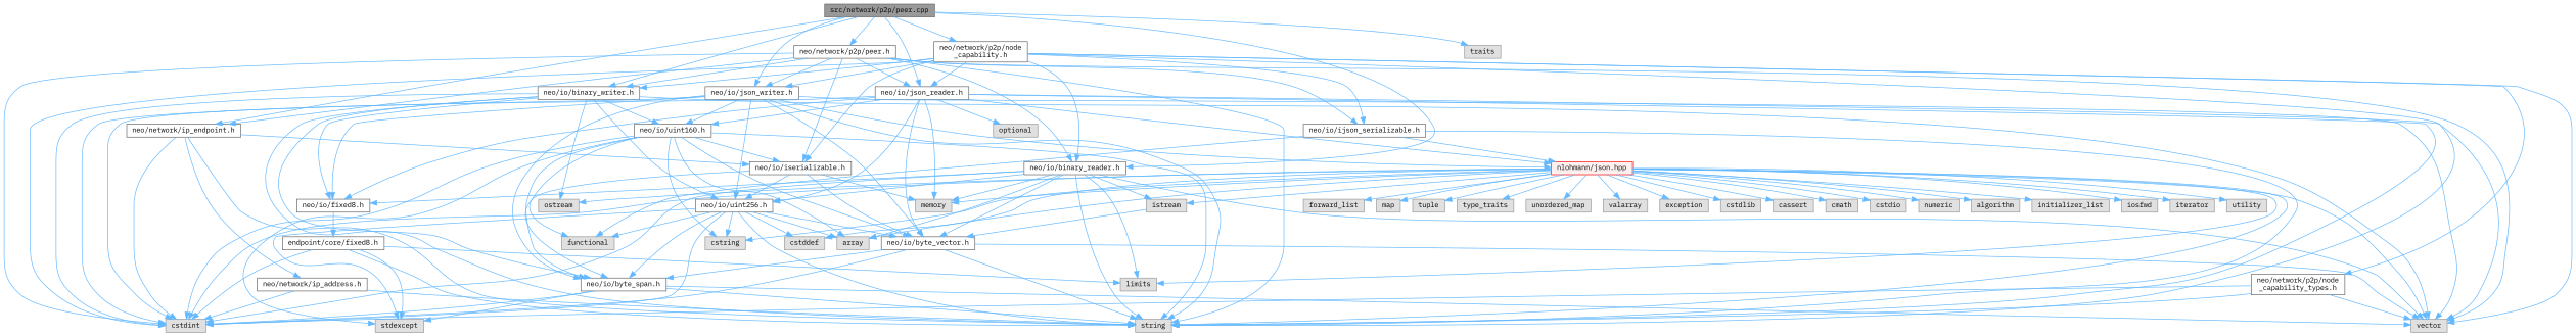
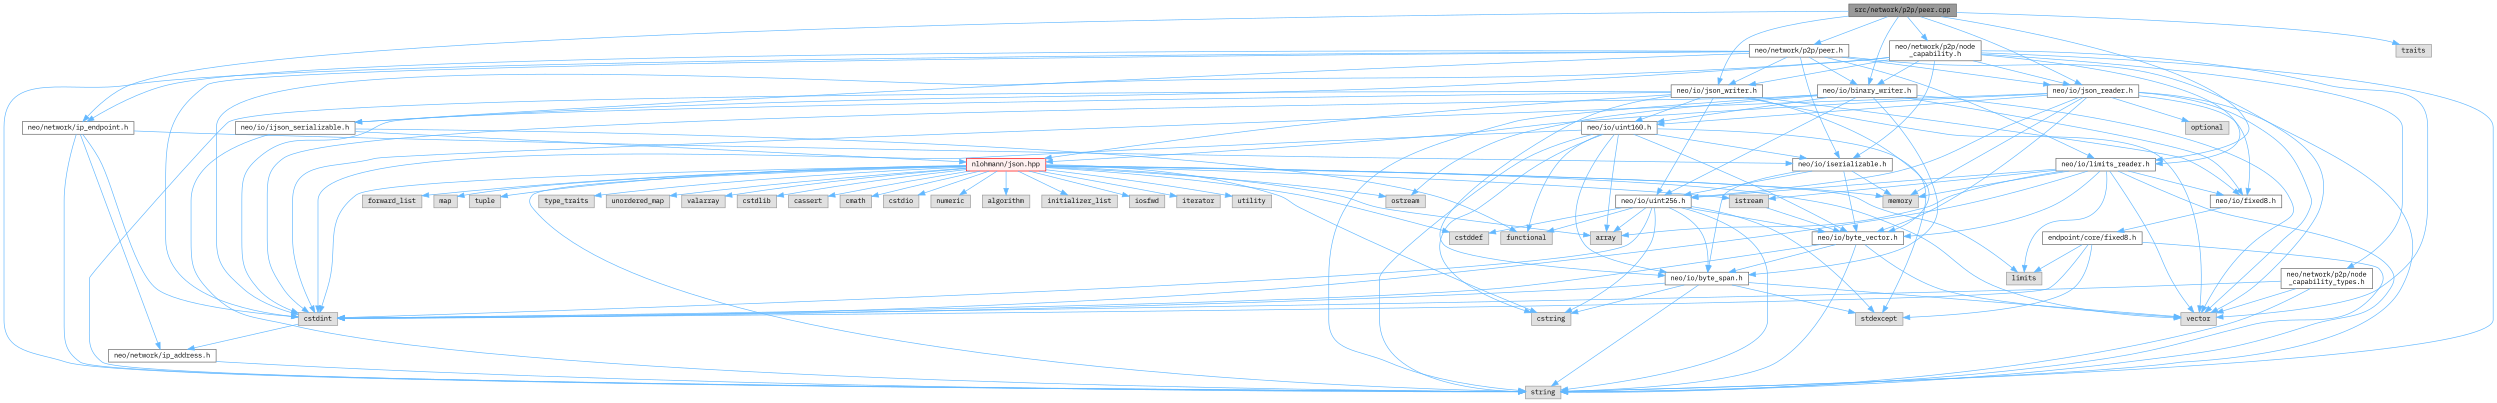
  digraph {
    fontname="IBM Plex Mono"
    node [color=grey60 fillcolor="#E0E0E0" fontname="IBM Plex Mono" fontsize=10 shape=box style=filled]
    edge [color=steelblue1 fontname="IBM Plex Mono" fontsize=10 labelfontname=Helvetica labelfontsize=10 style=solid]
    n1 [color=gray40 fillcolor=grey60 fontcolor=black height=0.2 label="src/network/p2p/peer.cpp" width=0.4]
-   n2 [color=grey40 fillcolor=white height=0.2 label="neo/io/binary_reader.h" width=0.4]
+   n2 [color=grey40 fillcolor=white height=0.2 label="neo/io/limits_reader.h" width=0.4]
    n3 [color=grey40 fillcolor=white height=0.2 label="neo/io/binary_writer.h" width=0.4]
    n4 [color=grey40 fillcolor=white height=0.2 label="neo/io/json_reader.h" width=0.4]
    n5 [color=grey40 fillcolor=white height=0.2 label="neo/io/json_writer.h" width=0.4]
    n6 [color=grey40 fillcolor=white height=0.2 label="neo/network/ip_endpoint.h" width=0.4]
    n7 [color=grey40 fillcolor=white height=0.2 label="neo/network/p2p/node\l_capability.h" width=0.4]
    n8 [color=grey40 fillcolor=white height=0.2 label="neo/network/p2p/peer.h" width=0.4]
    n9 [height=0.2 label=traits width=0.4]
    n10 [color=grey40 fillcolor=white height=0.2 label="neo/io/byte_vector.h" width=0.4]
    n11 [height=0.2 label=cstdint width=0.4]
    n12 [height=0.2 label=string width=0.4]
    n13 [height=0.2 label=vector width=0.4]
    n14 [color=grey40 fillcolor=white height=0.2 label="neo/io/fixed8.h" width=0.4]
    n15 [height=0.2 label=limits width=0.4]
    n16 [height=0.2 label=memory width=0.4]
    n17 [color=grey40 fillcolor=white height=0.2 label="neo/io/uint256.h" width=0.4]
    n18 [height=0.2 label=istream width=0.4]
    n19 [height=0.2 label=array width=0.4]
    n20 [color=grey40 fillcolor=white height=0.2 label="neo/io/uint160.h" width=0.4]
    n21 [color=grey40 fillcolor=white height=0.2 label="neo/io/byte_span.h" width=0.4]
    n22 [height=0.2 label=ostream width=0.4]
    n23 [color=red fillcolor="#FFF0F0" height=0.2 label="nlohmann/json.hpp" width=0.4]
    n24 [height=0.2 label=optional width=0.4]
    n25 [color=grey40 fillcolor=white height=0.2 label="neo/io/iserializable.h" width=0.4]
    n26 [color=grey40 fillcolor=white height=0.2 label="neo/network/ip_address.h" width=0.4]
    n27 [color=grey40 fillcolor=white height=0.2 label="neo/io/ijson_serializable.h" width=0.4]
    n28 [color=grey40 fillcolor=white height=0.2 label="neo/network/p2p/node\l_capability_types.h" width=0.4]
    n29 [color=grey40 fillcolor=white height=0.2 label="endpoint/core/fixed8.h" width=0.4]
    n30 [height=0.2 label=cstring width=0.4]
    n31 [height=0.2 label=stdexcept width=0.4]
    n32 [height=0.2 label=functional width=0.4]
    n33 [height=0.2 label=cstddef width=0.4]
    n34 [height=0.2 label=algorithm width=0.4]
    n35 [height=0.2 label=initializer_list width=0.4]
    n36 [height=0.2 label=iosfwd width=0.4]
    n37 [height=0.2 label=iterator width=0.4]
    n38 [height=0.2 label=utility width=0.4]
    n39 [height=0.2 label=forward_list width=0.4]
    n40 [height=0.2 label=map width=0.4]
    n41 [height=0.2 label=tuple width=0.4]
    n42 [height=0.2 label=type_traits width=0.4]
    n43 [height=0.2 label=unordered_map width=0.4]
    n44 [height=0.2 label=valarray width=0.4]
-   n45 [height=0.2 label=exception width=0.4]
    n46 [height=0.2 label=cstdlib width=0.4]
    n47 [height=0.2 label=cassert width=0.4]
    n48 [height=0.2 label=cmath width=0.4]
    n49 [height=0.2 label=cstdio width=0.4]
    n50 [height=0.2 label=numeric width=0.4]
    n1 -> n2
    n1 -> n3
    n1 -> n4
    n1 -> n5
    n1 -> n6
    n1 -> n7
    n1 -> n8
    n1 -> n9
    n2 -> n10
    n2 -> n11
    n2 -> n12
    n2 -> n13
    n2 -> n14
    n2 -> n15
    n2 -> n16
    n2 -> n17
    n2 -> n18
    n2 -> n19
    n3 -> n11
    n3 -> n12
    n3 -> n13
    n3 -> n14
    n3 -> n17
    n3 -> n20
    n3 -> n21
    n3 -> n22
    n4 -> n10
    n4 -> n11
    n4 -> n12
    n4 -> n13
    n4 -> n14
    n4 -> n16
    n4 -> n17
    n4 -> n20
    n4 -> n23
    n4 -> n24
    n5 -> n10
    n5 -> n11
    n5 -> n12
    n5 -> n13
    n5 -> n14
    n5 -> n17
    n5 -> n20
    n5 -> n21
    n5 -> n23
    n6 -> n11
    n6 -> n12
    n6 -> n25
    n6 -> n26
    n7 -> n2
    n7 -> n3
    n7 -> n4
    n7 -> n5
    n7 -> n11
    n7 -> n12
    n7 -> n13
    n7 -> n25
    n7 -> n27
    n7 -> n28
    n8 -> n2
    n8 -> n3
    n8 -> n4
    n8 -> n5
    n8 -> n6
    n8 -> n11
    n8 -> n12
    n8 -> n13
    n8 -> n25
    n8 -> n27
    n10 -> n11
    n10 -> n12
    n10 -> n13
    n10 -> n21
    n14 -> n29
    n17 -> n10
    n17 -> n11
    n17 -> n12
    n17 -> n19
    n17 -> n21
    n17 -> n30
    n17 -> n31
    n17 -> n32
    n17 -> n33
    n18 -> n10
    n20 -> n10
    n20 -> n11
    n20 -> n12
    n20 -> n19
    n20 -> n21
    n20 -> n25
    n20 -> n30
    n20 -> n31
    n20 -> n32
    n21 -> n11
    n21 -> n12
    n21 -> n13
+   n21 -> n30
    n21 -> n31
    n23 -> n11
    n23 -> n12
    n23 -> n13
    n23 -> n15
    n23 -> n16
    n23 -> n18
    n23 -> n19
    n23 -> n22
    n23 -> n30
    n23 -> n33
    n23 -> n34
    n23 -> n35
    n23 -> n36
    n23 -> n37
    n23 -> n38
    n23 -> n39
    n23 -> n40
    n23 -> n41
    n23 -> n42
    n23 -> n43
    n23 -> n44
-   n23 -> n45
    n23 -> n46
    n23 -> n47
    n23 -> n48
    n23 -> n49
    n23 -> n50
    n25 -> n10
    n25 -> n16
    n25 -> n17
    n25 -> n21
-   n26 -> n11
+   n11 -> n26
    n26 -> n12
    n27 -> n12
    n27 -> n23
    n27 -> n32
    n28 -> n11
    n28 -> n12
    n28 -> n13
    n29 -> n11
    n29 -> n12
    n29 -> n15
    n29 -> n31
  }
